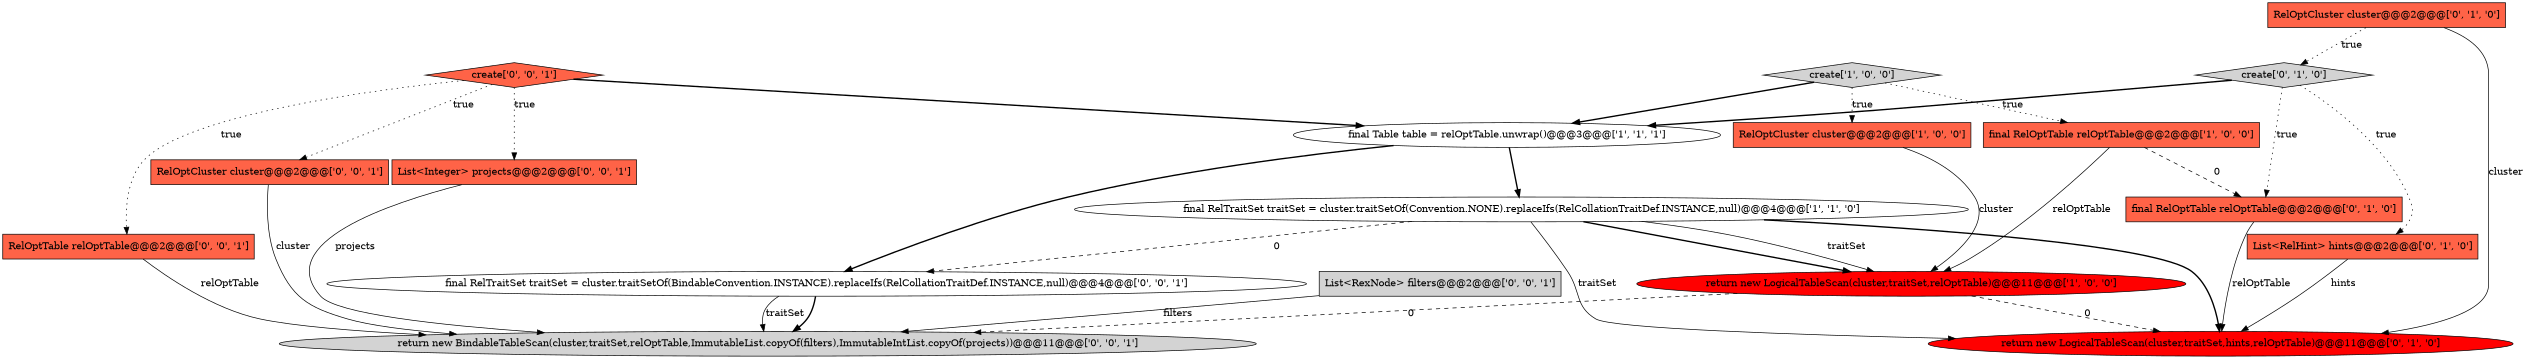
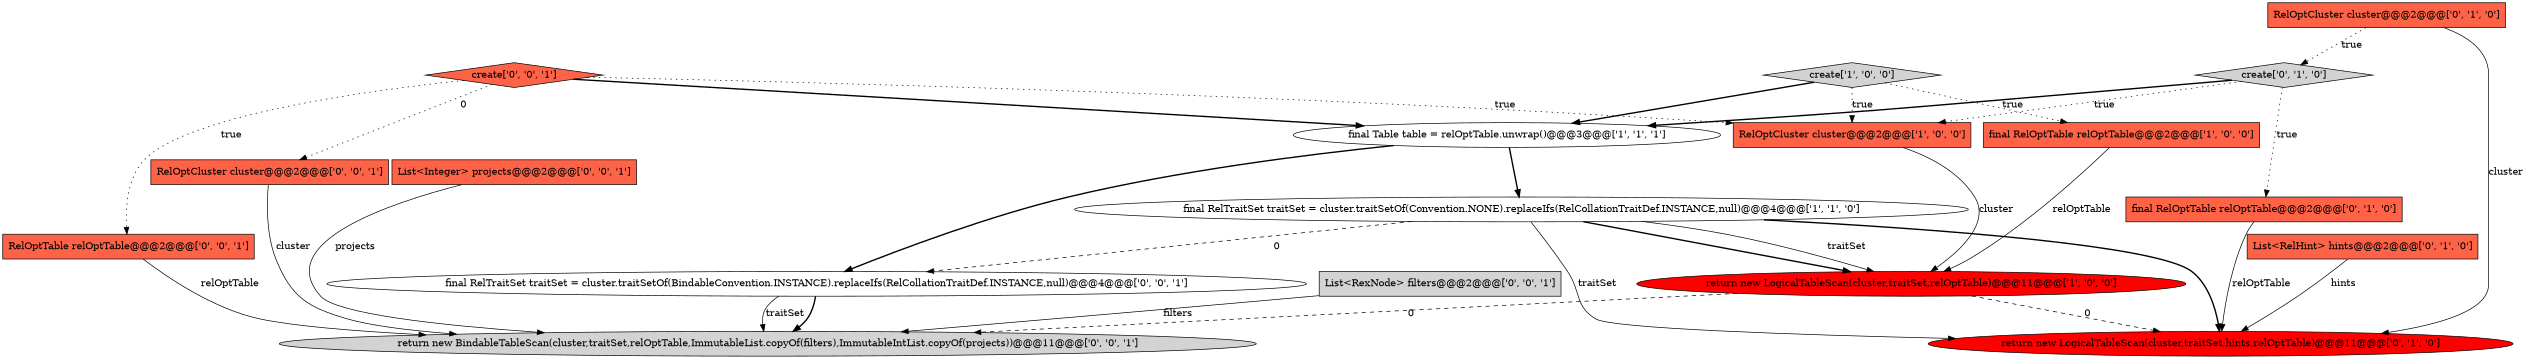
  digraph {
    node [fillcolor=tomato shape=box style=filled]
    edge [style=solid]
    n1 [fillcolor=white label="final Table table = relOptTable.unwrap()@@@3@@@['1', '1', '1']" shape=ellipse]
    n2 [fillcolor=white label="final RelTraitSet traitSet = cluster.traitSetOf(BindableConvention.INSTANCE).replaceIfs(RelCollationTraitDef.INSTANCE,null)@@@4@@@['0', '0', '1']" shape=ellipse]
    n3 [fillcolor=white label="final RelTraitSet traitSet = cluster.traitSetOf(Convention.NONE).replaceIfs(RelCollationTraitDef.INSTANCE,null)@@@4@@@['1', '1', '0']" shape=ellipse]
    n4 [fillcolor=lightgray label="return new BindableTableScan(cluster,traitSet,relOptTable,ImmutableList.copyOf(filters),ImmutableIntList.copyOf(projects))@@@11@@@['0', '0', '1']" shape=ellipse]
    n5 [fillcolor=red label="return new LogicalTableScan(cluster,traitSet,relOptTable)@@@11@@@['1', '0', '0']" shape=ellipse]
    n6 [fillcolor=red label="return new LogicalTableScan(cluster,traitSet,hints,relOptTable)@@@11@@@['0', '1', '0']" shape=ellipse]
    n7 [label="create['0', '0', '1']" shape=diamond]
    n8 [label="List<Integer> projects@@@2@@@['0', '0', '1']"]
    n9 [label="RelOptTable relOptTable@@@2@@@['0', '0', '1']"]
    n10 [label="RelOptCluster cluster@@@2@@@['0', '0', '1']"]
    n11 [fillcolor=lightgray label="List<RexNode> filters@@@2@@@['0', '0', '1']"]
    n12 [label="final RelOptTable relOptTable@@@2@@@['1', '0', '0']"]
    n13 [label="final RelOptTable relOptTable@@@2@@@['0', '1', '0']"]
    n14 [label="List<RelHint> hints@@@2@@@['0', '1', '0']"]
    n15 [label="RelOptCluster cluster@@@2@@@['0', '1', '0']"]
    n16 [fillcolor=lightgray label="create['0', '1', '0']" shape=diamond]
    n17 [fillcolor=lightgray label="create['1', '0', '0']" shape=diamond]
    n18 [label="RelOptCluster cluster@@@2@@@['1', '0', '0']"]
    n1 -> n2 [style=bold]
    n1 -> n3 [style=bold]
    n2 -> n4 [style=bold]
    n2 -> n4 [label=traitSet]
    n3 -> n2 [label=0 style=dashed]
    n3 -> n5 [style=bold]
    n3 -> n5 [label=traitSet]
    n3 -> n6 [style=bold]
    n3 -> n6 [label=traitSet]
    n5 -> n4 [label=0 style=dashed]
    n5 -> n6 [label=0 style=dashed]
    n7 -> n1 [style=bold]
-   n7 -> n8 [label=true style=dotted]
+   n7 -> n18 [label=true style=dotted]
    n7 -> n9 [label=true style=dotted]
-   n7 -> n10 [label=true style=dotted]
+   n7 -> n10 [label=0 style=dotted]
    n8 -> n4 [label=projects]
    n9 -> n4 [label=relOptTable]
    n10 -> n4 [label=cluster]
    n11 -> n4 [label=filters]
    n12 -> n5 [label=relOptTable]
-   n12 -> n13 [label=0 style=dashed]
    n13 -> n6 [label=relOptTable]
    n14 -> n6 [label=hints]
    n15 -> n6 [label=cluster]
    n15 -> n16 [label=true style=dotted]
    n16 -> n1 [style=bold]
    n16 -> n13 [label=true style=dotted]
-   n16 -> n14 [label=true style=dotted]
+   n16 -> n18 [label=true style=dotted]
    n17 -> n1 [style=bold]
    n17 -> n12 [label=true style=dotted]
    n17 -> n18 [label=true style=dotted]
    n18 -> n5 [label=cluster]
  }
